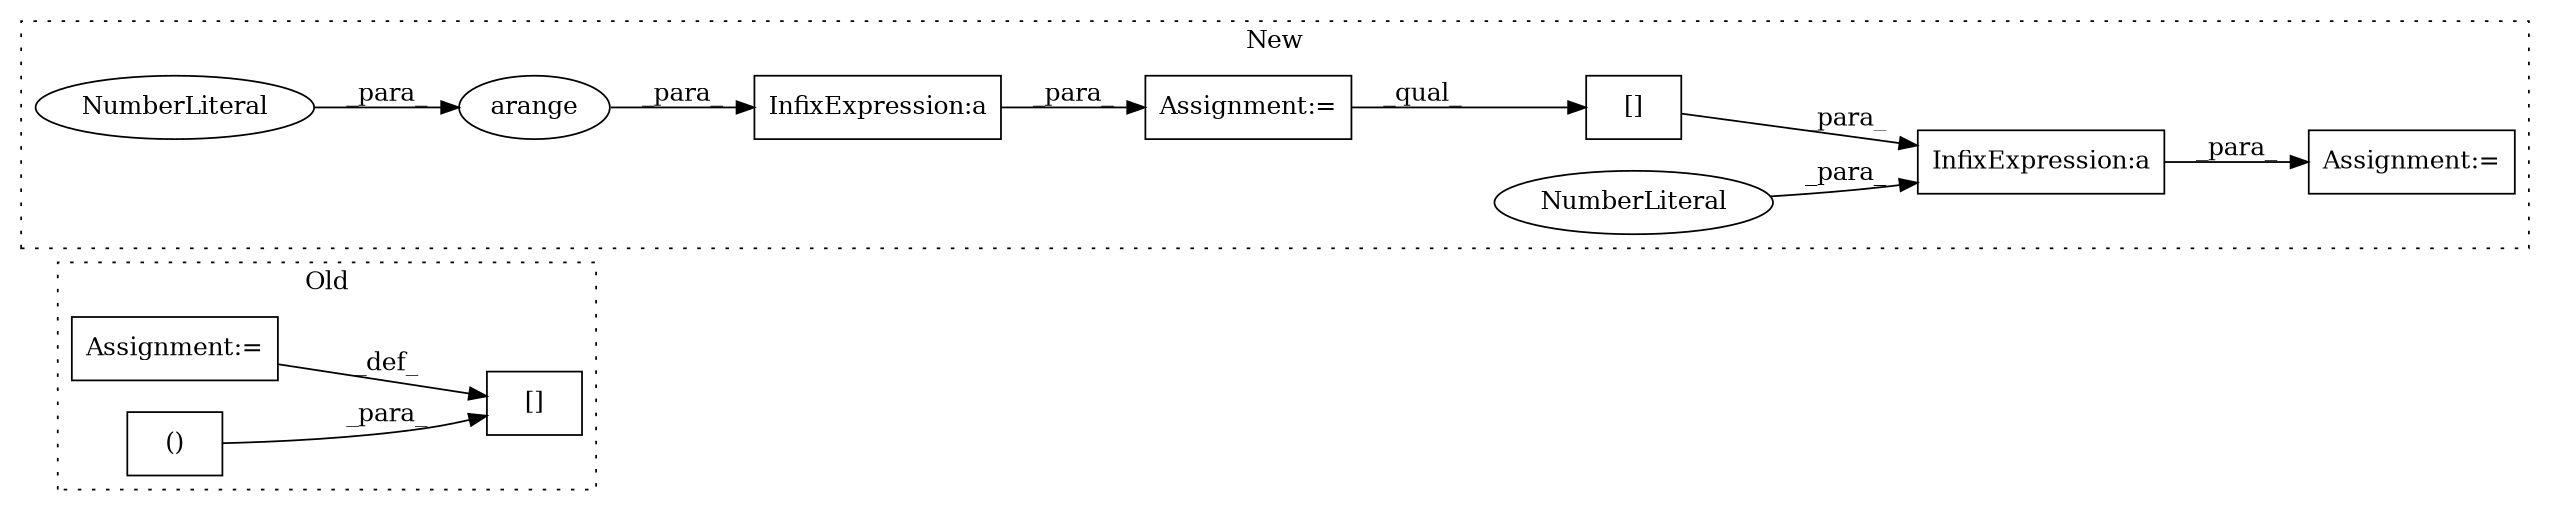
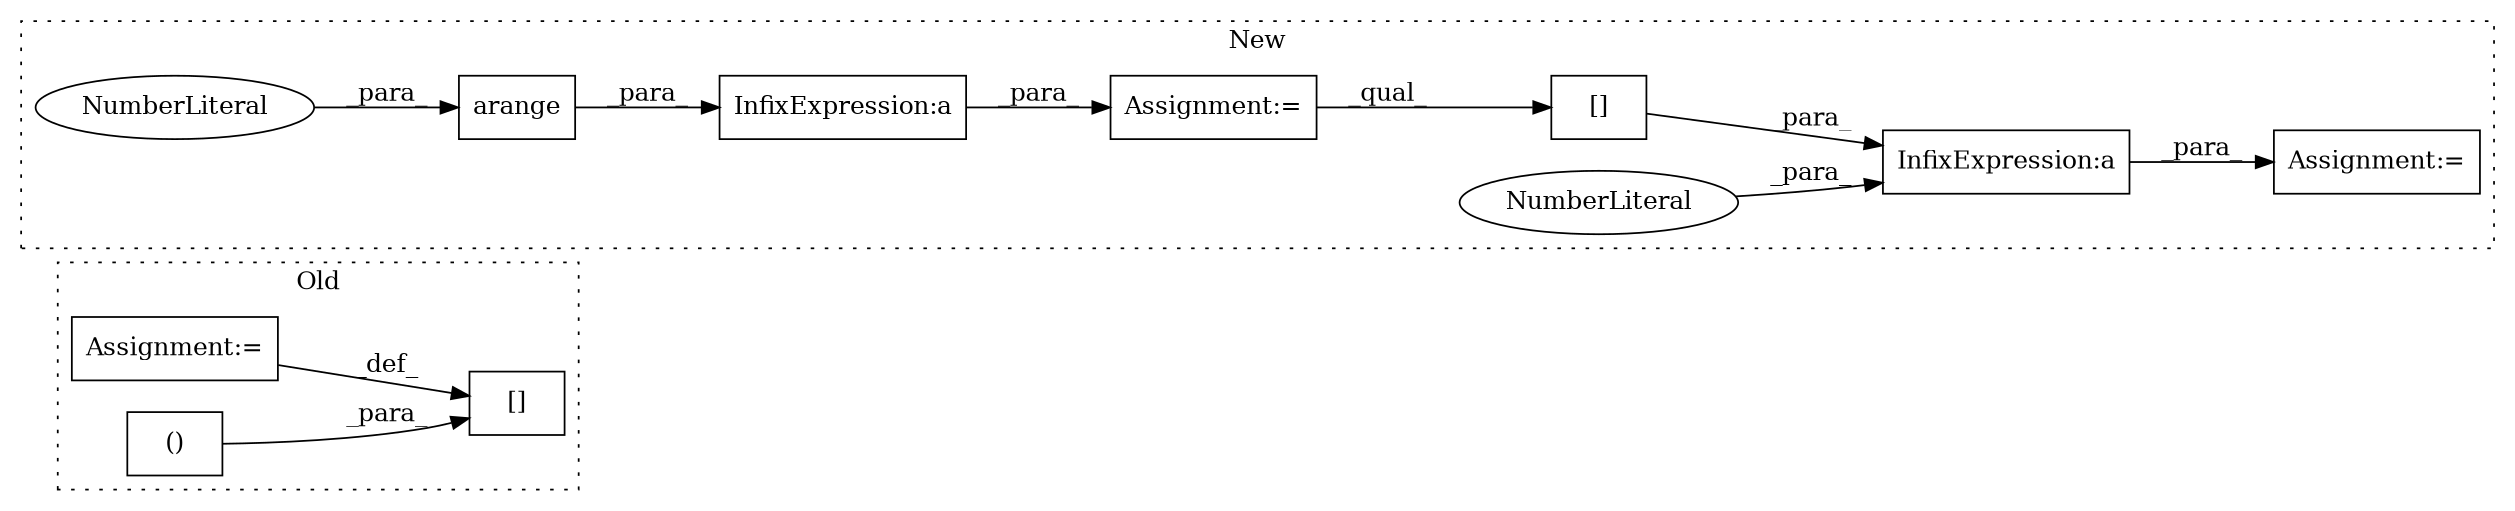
  digraph {
    rankdir=LR
    node [a=7 l=3 shape=box]
    n1 [a=2 l="11,2" label="[]" s="210,236"]
    n2 [l=1 label="Assignment:=" s=238]
    n3 [a=106 l=15 label="()" s=221]
-   n4 [a=32 l="7,1" label=arange s="224,233" shape=ellipse]
+   n4 [a=32 l="7,1" label=arange s="224,233"]
    n5 [l="53,2" label="Assignment:=" s="422,499"]
    n6 [a=34 l=2 label=NumberLiteral s=231 shape=ellipse]
    n7 [l=1 label="Assignment:=" s=330]
    n8 [a=27 label="InfixExpression:a" s=409]
    n9 [a=34 label=NumberLiteral s=412 shape=ellipse]
    n10 [a=27 label="InfixExpression:a" s=206]
    n11 [a=2 l="12,1" label="[]" s="395,408"]
    subgraph cluster_1 {
      label=Old
      style=dotted
      n1
      n2
      n3
    }
    subgraph cluster_2 {
      label=New
      style=dotted
      n4
      n5
      n6
      n7
      n8
      n9
      n10
      n11
    }
    n2 -> n1 [label=_def_]
    n3 -> n1 [label=_para_]
    n4 -> n10 [label=_para_]
    n6 -> n4 [label=_para_]
    n7 -> n11 [label=_qual_]
    n8 -> n5 [label=_para_]
    n9 -> n8 [label=_para_]
    n10 -> n7 [label=_para_]
    n11 -> n8 [label=_para_]
  }
